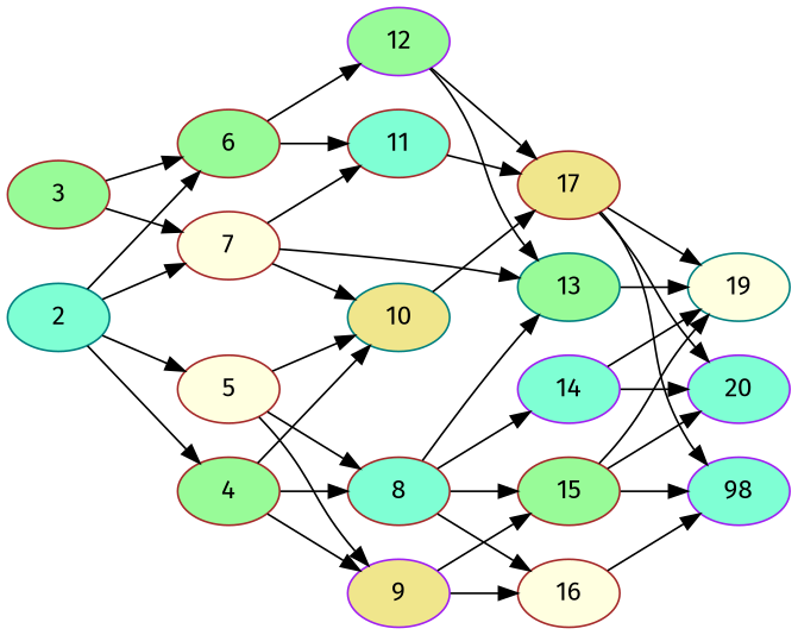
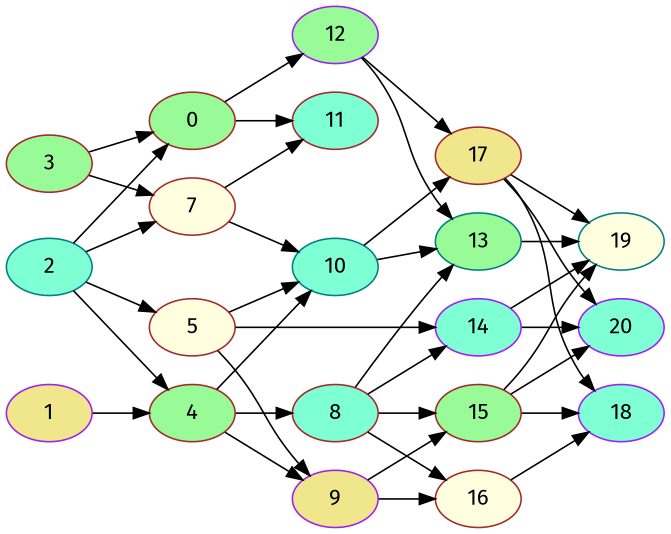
  digraph {
    fontname="Fira Sans"
    rankdir=LR
    node [alpha=0.17 color=brown fillcolor=palegreen fontname="Fira Sans" style=filled]
    edge [fontname="Fira Sans"]
+   1 [color=purple expect_size=44114944 fillcolor=khaki]
    4 [expect_size=14161920]
    8 [alpha=0.03 expect_size=22403072 fillcolor=aquamarine]
    9 [alpha=0.09 color=purple expect_size=19454976 fillcolor=khaki]
-   10 [alpha=0.08 color=teal expect_size=50997248 fillcolor=khaki]
-   6 [alpha=0.06 expect_size=16364544]
+   10 [alpha=0.08 color=teal expect_size=50997248 fillcolor=aquamarine]
+   6 [alpha=0.06 expect_size=16364544 label=0]
    11 [alpha=0.12 expect_size=34246656 fillcolor=aquamarine]
    12 [alpha=0.02 color=purple expect_size=27444224]
    13 [alpha=0.18 color=teal expect_size=14008320]
    14 [alpha=0.18 color=purple expect_size=14491648 fillcolor=aquamarine]
    15 [alpha=0.02 expect_size=8370176]
    16 [alpha=0.03 expect_size=28511232 fillcolor=lightyellow]
    17 [alpha=0.18 expect_size=43451392 fillcolor=khaki]
    2 [alpha=0.14 color=teal expect_size=15171584 fillcolor=aquamarine]
    5 [alpha=0.09 expect_size=11723776 fillcolor=lightyellow]
    7 [expect_size=33988608 fillcolor=lightyellow]
    3 [alpha=0.00 expect_size=27898880]
    19 [alpha=0.16 color=teal expect_size=44394496 fillcolor=lightyellow]
    20 [alpha=0.07 color=purple expect_size=18920448 fillcolor=aquamarine]
-   18 [alpha=0.01 color=purple expect_size=36975616 fillcolor=aquamarine label=98]
+   18 [alpha=0.01 color=purple expect_size=36975616 fillcolor=aquamarine]
+   1 -> 4
    4 -> 8
    4 -> 9
    4 -> 10
    8 -> 13
    8 -> 14
    8 -> 15
    8 -> 16
    9 -> 15
    9 -> 16
-   7 -> 13
+   10 -> 13
    10 -> 17
    6 -> 11
    6 -> 12
-   11 -> 17
    12 -> 13
    12 -> 17
    13 -> 19
    14 -> 19
    14 -> 20
    15 -> 19
    15 -> 20
    15 -> 18
    16 -> 18
    17 -> 19
    17 -> 20
    17 -> 18
    2 -> 4
    2 -> 6
    2 -> 5
    2 -> 7
-   5 -> 8
+   5 -> 14
    5 -> 9
    5 -> 10
    7 -> 10
    7 -> 11
    3 -> 6
    3 -> 7
  }
